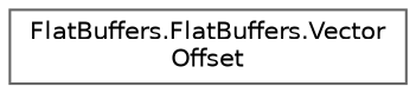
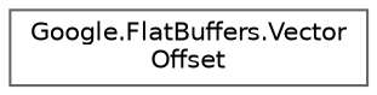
  digraph {
    rankdir=LR
-   n1 [color=grey40 fillcolor=white fontname=Helvetica fontsize=10 height=0.2 label="FlatBuffers.FlatBuffers.Vector\lOffset" shape=box style=filled width=0.4]
+   n1 [color=grey40 fillcolor=white fontname=Helvetica fontsize=10 height=0.2 label="Google.FlatBuffers.Vector\lOffset" shape=box style=filled width=0.4]
  }
